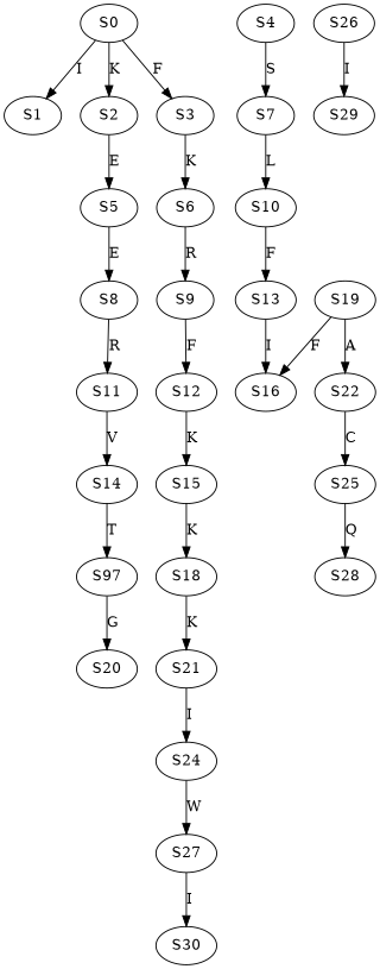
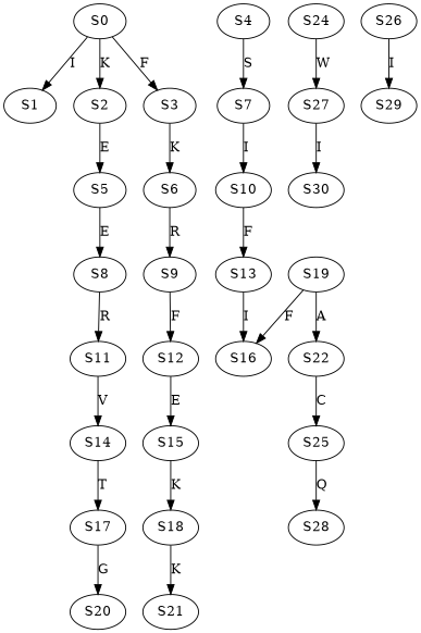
  strict digraph {
    S0
    S1
    S2
    S3
    S5
    S6
    S4
    S7
    S8
    S9
    S10
    S11
    S12
    S13
    S14
    S15
    S16
-   S17 [label=S97]
+   S17
    S18
    S20
    S21
    S19
    S22
    S24
    S25
    S27
    S28
    S26
    S29
    S30
    S0 -> S1 [label=I]
    S0 -> S2 [label=K]
    S0 -> S3 [label=F]
    S2 -> S5 [label=E]
    S3 -> S6 [label=K]
    S5 -> S8 [label=E]
    S6 -> S9 [label=R]
    S4 -> S7 [label=S]
-   S7 -> S10 [label=L]
+   S7 -> S10 [label=I]
    S8 -> S11 [label=R]
    S9 -> S12 [label=F]
    S10 -> S13 [label=F]
    S11 -> S14 [label=V]
-   S12 -> S15 [label=K]
+   S12 -> S15 [label=E]
    S13 -> S16 [label=I]
    S14 -> S17 [label=T]
    S15 -> S18 [label=K]
    S17 -> S20 [label=G]
    S18 -> S21 [label=K]
-   S21 -> S24 [label=I]
    S19 -> S16 [label=F]
    S19 -> S22 [label=A]
    S22 -> S25 [label=C]
    S24 -> S27 [label=W]
    S25 -> S28 [label=Q]
    S27 -> S30 [label=I]
    S26 -> S29 [label=I]
  }
